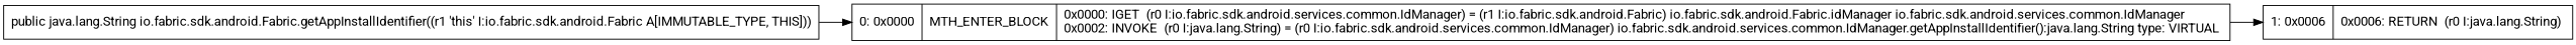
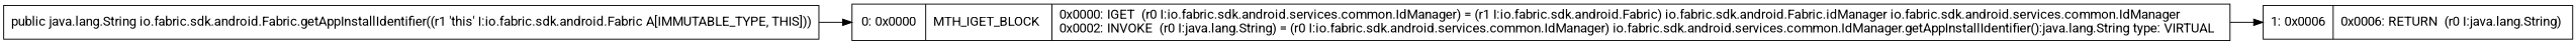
  digraph {
    rankdir=LR
    fontname=Roboto
    node [shape=record fontname=Roboto]
    edge [fontname=Roboto]
-   n1 [label="{0\:\ 0x0000|MTH_ENTER_BLOCK\l|0x0000: IGET  (r0 I:io.fabric.sdk.android.services.common.IdManager) = (r1 I:io.fabric.sdk.android.Fabric) io.fabric.sdk.android.Fabric.idManager io.fabric.sdk.android.services.common.IdManager \l0x0002: INVOKE  (r0 I:java.lang.String) = (r0 I:io.fabric.sdk.android.services.common.IdManager) io.fabric.sdk.android.services.common.IdManager.getAppInstallIdentifier():java.lang.String type: VIRTUAL \l}"]
+   n1 [label="{0\:\ 0x0000|MTH_IGET_BLOCK\l|0x0000: IGET  (r0 I:io.fabric.sdk.android.services.common.IdManager) = (r1 I:io.fabric.sdk.android.Fabric) io.fabric.sdk.android.Fabric.idManager io.fabric.sdk.android.services.common.IdManager \l0x0002: INVOKE  (r0 I:java.lang.String) = (r0 I:io.fabric.sdk.android.services.common.IdManager) io.fabric.sdk.android.services.common.IdManager.getAppInstallIdentifier():java.lang.String type: VIRTUAL \l}"]
    n2 [label="{1\:\ 0x0006|0x0006: RETURN  (r0 I:java.lang.String) \l}"]
    n3 [label="{public java.lang.String io.fabric.sdk.android.Fabric.getAppInstallIdentifier((r1 'this' I:io.fabric.sdk.android.Fabric A[IMMUTABLE_TYPE, THIS])) }"]
    n1 -> n2
    n3 -> n1
  }
